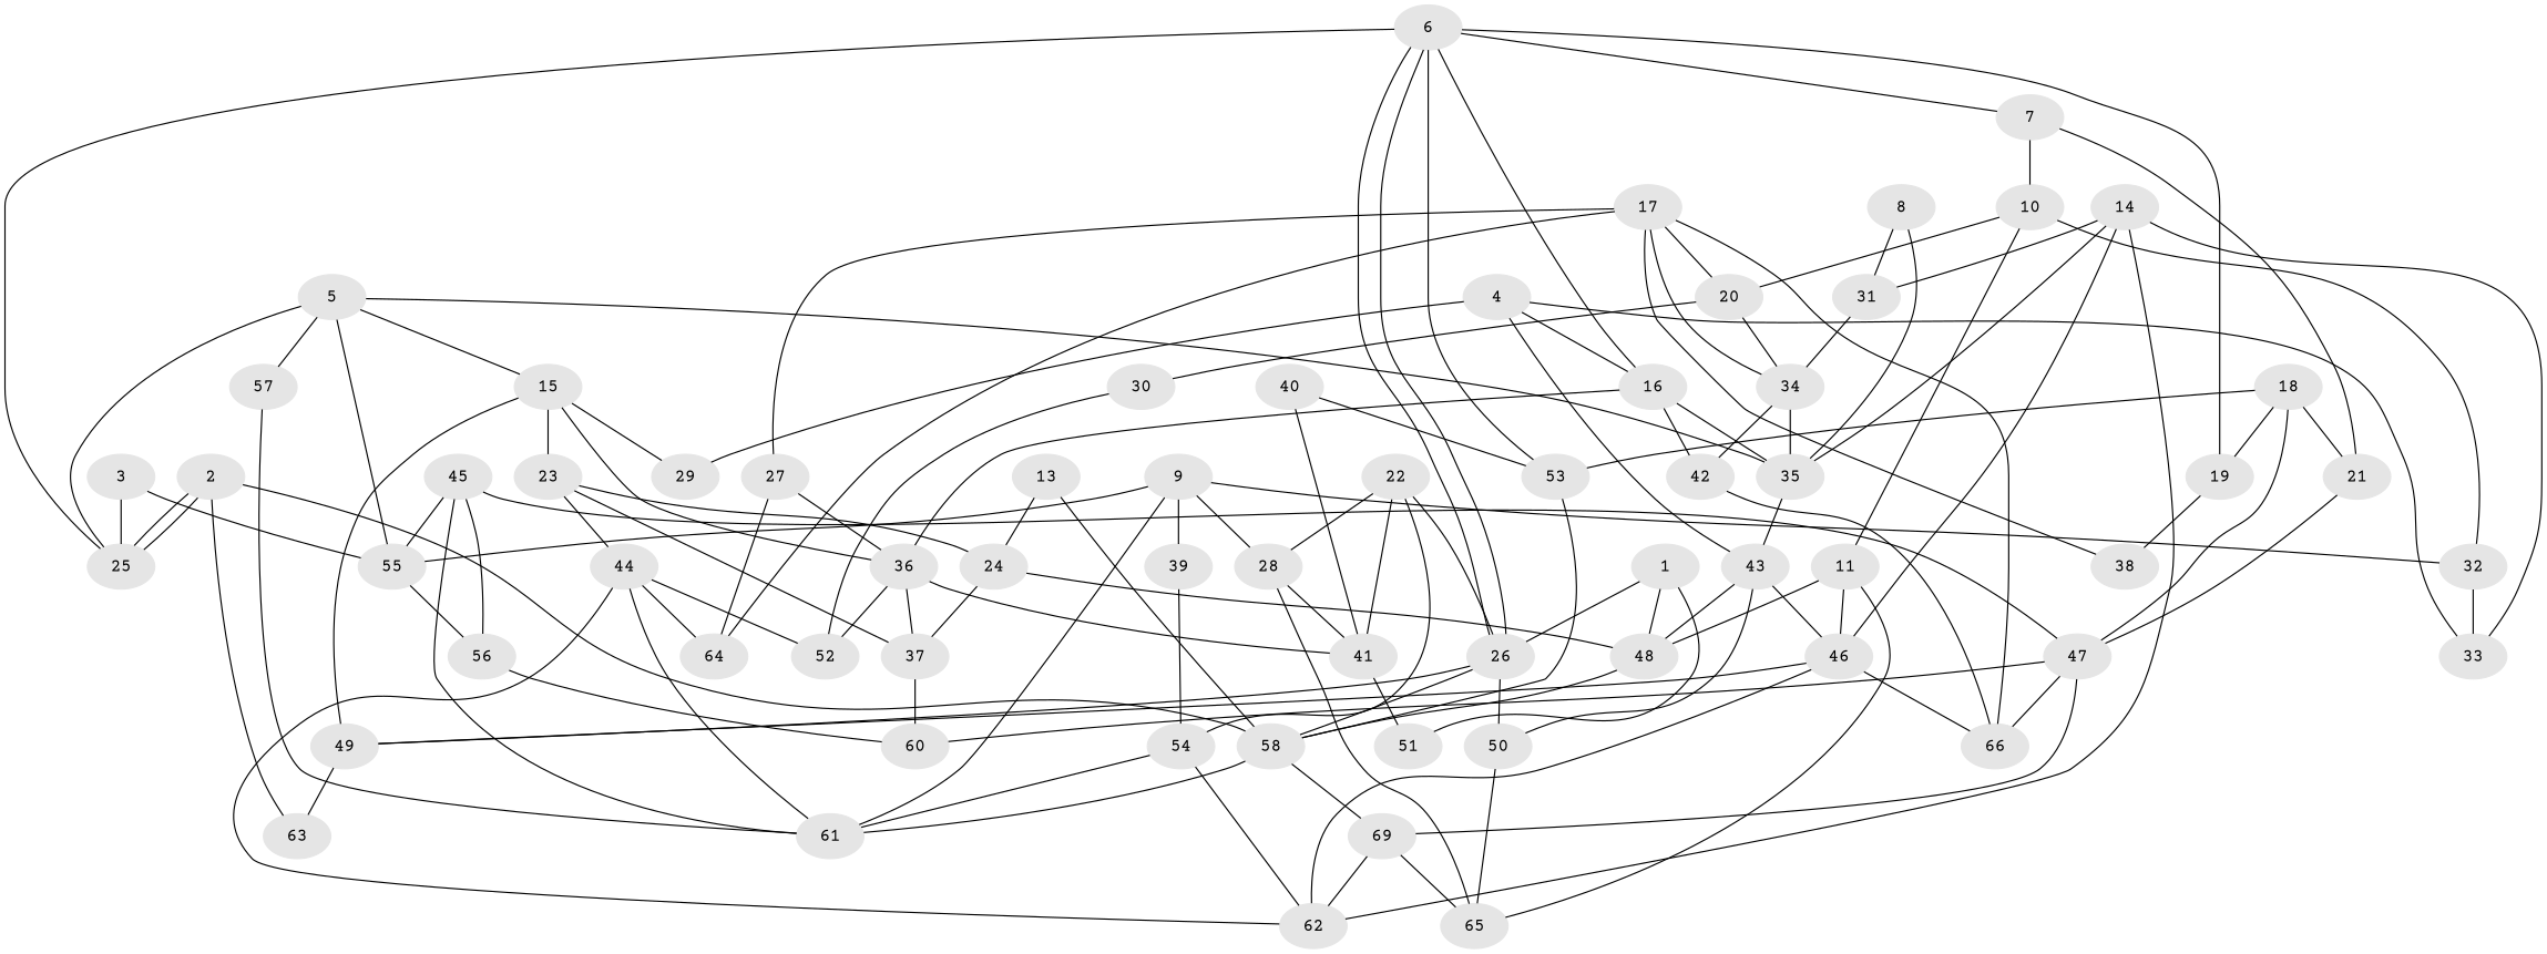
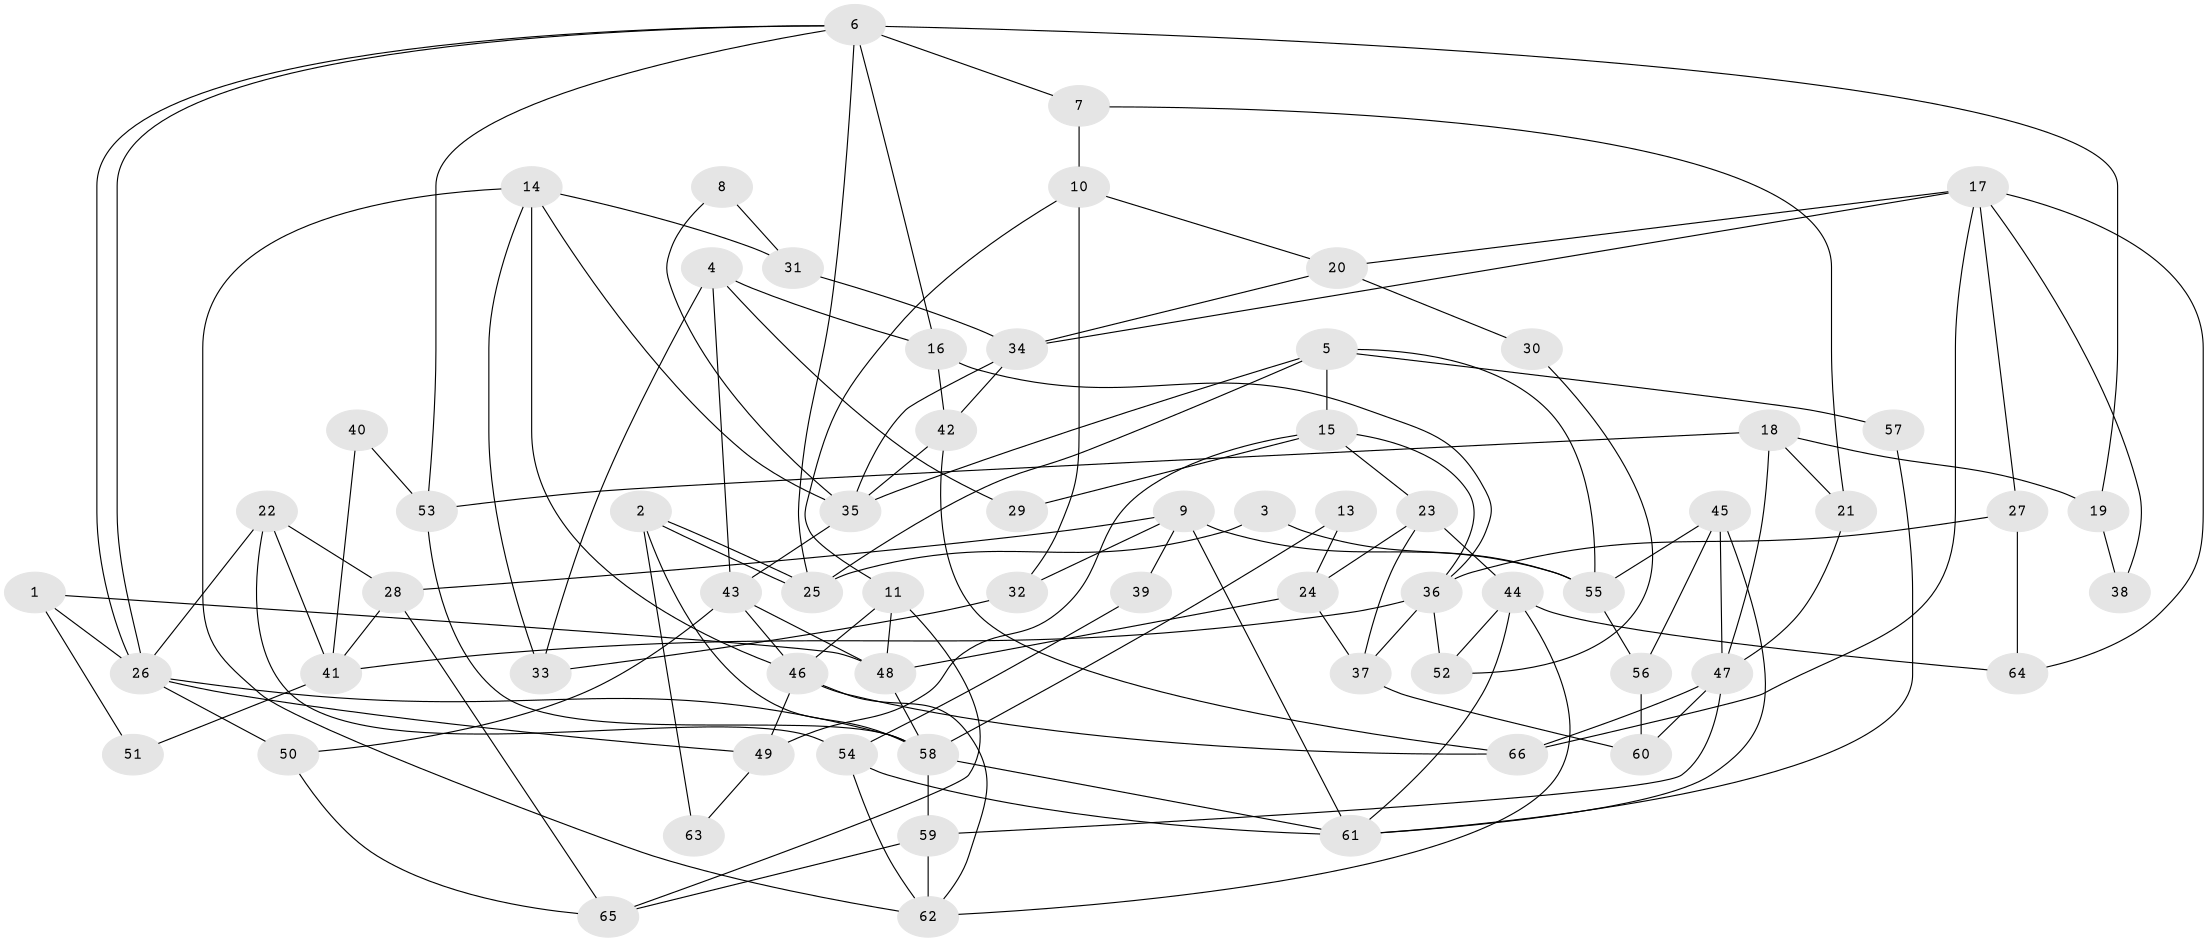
  graph {
    fontname="Courier Prime"
    node [color=gray90 fontname="Courier Prime" style=filled]
    edge [fontname="Courier Prime"]
    1
    26
    48
    51
    58
    49
    50
    28
    65
    41
    2
    25
    63
    61
-   59 [label=69]
+   59
    3
    55
    56
    4
    16
    29
    33
    43
    35
    36
    42
    46
    5
    15
    57
    23
    6
    7
    19
    53
    10
    21
    38
    32
    11
    20
    47
    8
    31
    34
    9
    39
    54
    30
    62
    66
    13
    24
    40
    37
    14
    44
    52
    17
    64
    27
    18
    60
    22
    45
    1 -- 26
    1 -- 48
    1 -- 51
    26 -- 58
    26 -- 49
    26 -- 50
    48 -- 58
    58 -- 61
    58 -- 59
    49 -- 63
    50 -- 65
    28 -- 65
    28 -- 41
    41 -- 51
    2 -- 58
    2 -- 25
    2 -- 25
    2 -- 63
    59 -- 65
    59 -- 62
    3 -- 25
    3 -- 55
    55 -- 56
    56 -- 60
    4 -- 16
    4 -- 29
    4 -- 33
    4 -- 43
-   16 -- 35
+   42 -- 35
    16 -- 36
    16 -- 42
    43 -- 48
    43 -- 50
    43 -- 46
    35 -- 43
    36 -- 41
    36 -- 37
    36 -- 52
    42 -- 66
    46 -- 49
    46 -- 62
    46 -- 66
    5 -- 25
    5 -- 55
    5 -- 35
    5 -- 15
    5 -- 57
    15 -- 49
    15 -- 29
    15 -- 36
    15 -- 23
    57 -- 61
    23 -- 24
    23 -- 37
    23 -- 44
    6 -- 26
    6 -- 26
    6 -- 25
    6 -- 16
    6 -- 7
    6 -- 19
    6 -- 53
    7 -- 10
    7 -- 21
    19 -- 38
    53 -- 58
    10 -- 32
    10 -- 11
    10 -- 20
    21 -- 47
    32 -- 33
    11 -- 48
    11 -- 65
    11 -- 46
    20 -- 34
    20 -- 30
    47 -- 59
    47 -- 66
    47 -- 60
    8 -- 35
    8 -- 31
    31 -- 34
    34 -- 35
    34 -- 42
    9 -- 28
    9 -- 61
    9 -- 55
    9 -- 32
    9 -- 39
    39 -- 54
    54 -- 61
    54 -- 62
    30 -- 52
    13 -- 58
    13 -- 24
    24 -- 48
    24 -- 37
    40 -- 41
    40 -- 53
    37 -- 60
    14 -- 33
    14 -- 35
    14 -- 46
    14 -- 31
    14 -- 62
    44 -- 61
    44 -- 62
    44 -- 52
    44 -- 64
    17 -- 38
    17 -- 20
    17 -- 34
    17 -- 66
    17 -- 64
    17 -- 27
    27 -- 36
    27 -- 64
    18 -- 19
    18 -- 53
    18 -- 21
    18 -- 47
    22 -- 26
    22 -- 28
    22 -- 41
    22 -- 54
    45 -- 61
    45 -- 55
    45 -- 56
    45 -- 47
  }
